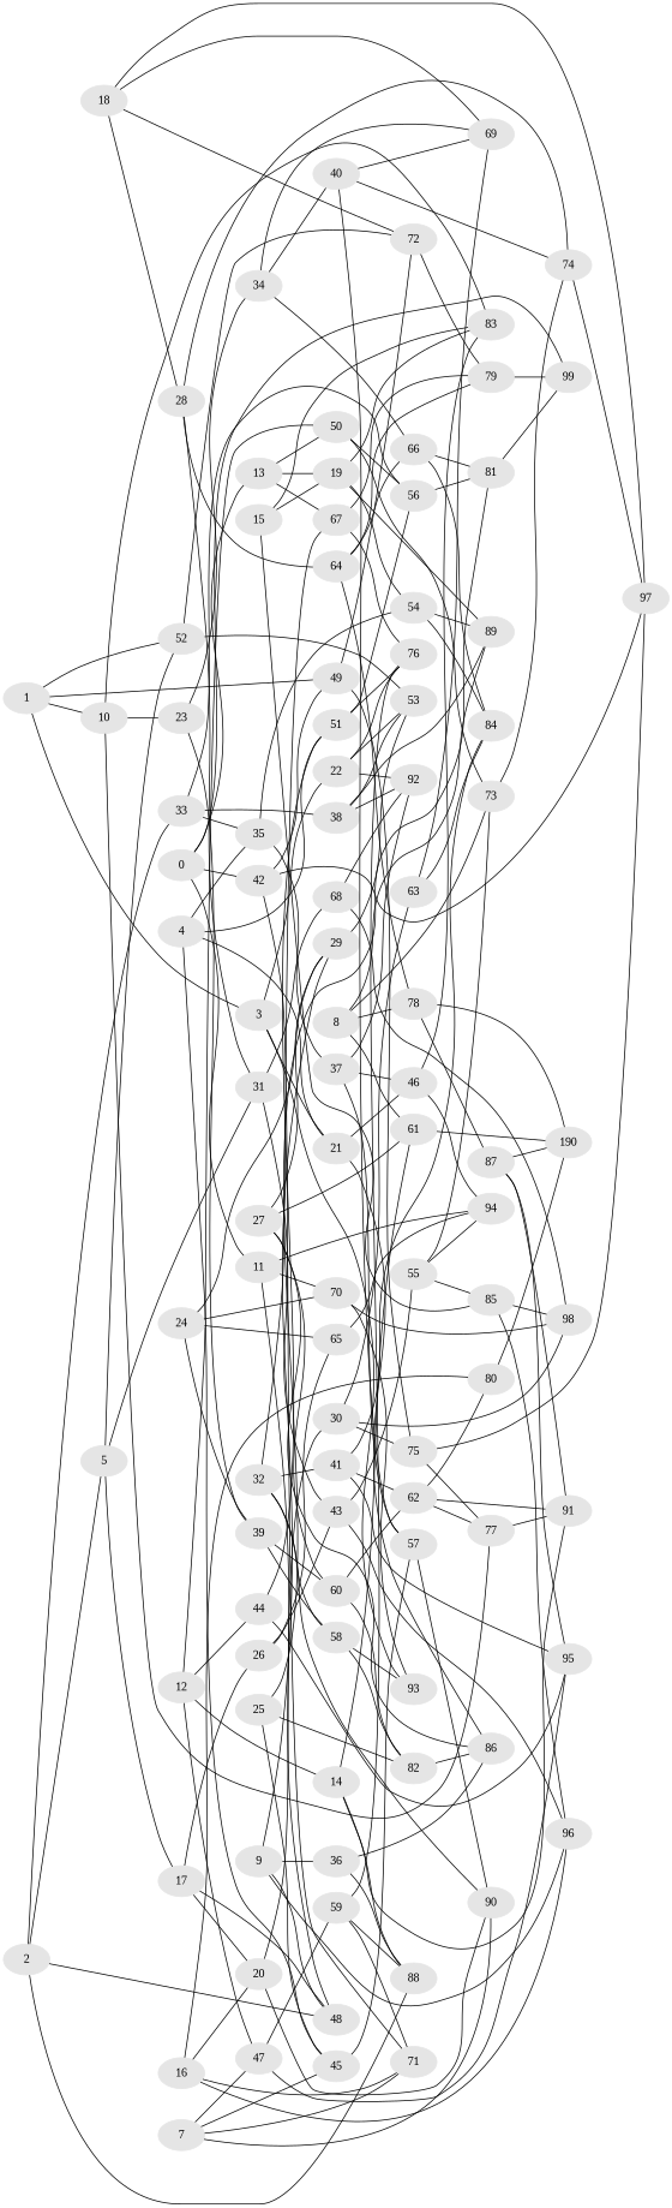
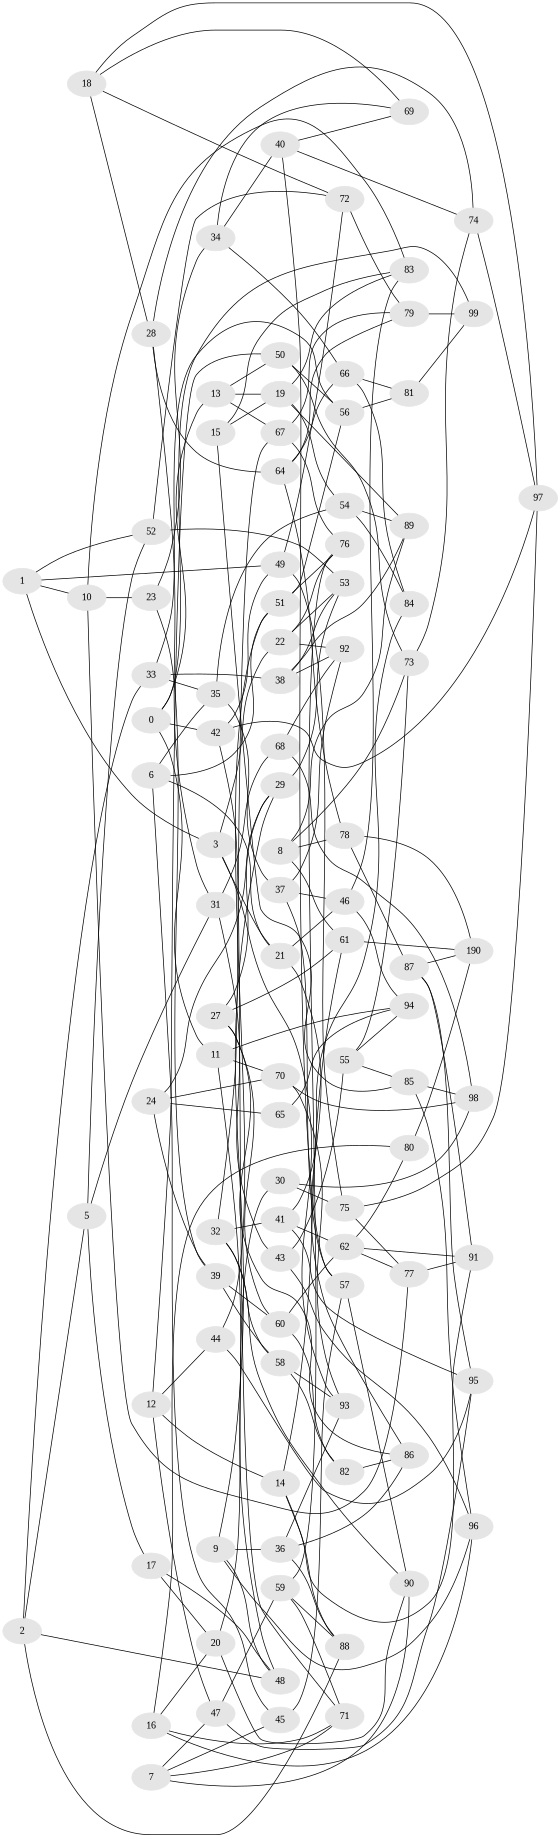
  graph {
    fontname="Liberation Serif"
    rankdir=LR
    node [color=gray90 fontname="Liberation Serif" style=filled]
    edge [fontname="Liberation Serif"]
    1
    3
    10
    49
    52
    21
    22
    93
    23
    77
    83
    72
    75
    53
    2
    5
    33
    48
    88
    17
    31
    35
    38
    56
    46
    86
    76
    92
-   4
+   4 [label=6]
    45
    51
    54
    37
    57
    20
-   26
    43
    68
    n39 [label=0]
    11
    13
    42
    99
    70
    94
    50
    19
    67
    71
    97
    7
    47
    90
    95
    59
    8
    61
    73
    78
    89
    n61 [label=190]
    74
    87
    9
    29
    36
    96
    34
    39
    91
    98
    12
    14
    44
    79
    15
    85
    16
    80
    30
    65
    18
    28
    69
    64
    84
-   63
    40
    66
    60
    58
    24
-   25
    81
    82
    55
    27
    62
    32
    41
    1 -- 3
    1 -- 10
    1 -- 49
    1 -- 52
    3 -- 21
    3 -- 22
    3 -- 93
    10 -- 23
    10 -- 77
    10 -- 83
    49 -- 72
    49 -- 75
    52 -- 72
    52 -- 53
    21 -- 46
    21 -- 86
    22 -- 53
    22 -- 76
    22 -- 92
    23 -- 34
    23 -- 39
    77 -- 91
    72 -- 79
    75 -- 77
    75 -- 97
    2 -- 5
    2 -- 33
    2 -- 48
    2 -- 88
    5 -- 52
    5 -- 17
    5 -- 31
    33 -- 35
    33 -- 38
    33 -- 56
    17 -- 48
    17 -- 20
-   17 -- 26
    31 -- 43
    31 -- 68
    35 -- 54
    35 -- 37
    38 -- 53
    38 -- 92
    38 -- 89
    56 -- 81
    46 -- 83
    46 -- 94
    4 -- 21
    4 -- 35
    4 -- 45
    4 -- 51
    45 -- 57
    51 -- 56
    51 -- 76
    54 -- 89
    54 -- 84
    37 -- 46
    37 -- 92
    37 -- 57
    57 -- 90
    20 -- 90
    20 -- 30
-   26 -- 43
-   26 -- 65
    43 -- 96
    43 -- 55
    68 -- 92
    68 -- 98
    n39 -- 11
    n39 -- 13
    n39 -- 42
    n39 -- 99
    11 -- 48
    11 -- 70
    11 -- 94
    13 -- 50
    13 -- 19
    13 -- 67
    42 -- 49
    42 -- 71
    42 -- 97
    70 -- 93
    70 -- 98
    50 -- 56
    50 -- 73
    19 -- 83
    19 -- 54
    19 -- 89
    67 -- 76
    67 -- 79
    7 -- 45
    7 -- 71
    7 -- 47
    7 -- 90
    47 -- 95
    47 -- 59
    59 -- 88
    59 -- 76
    59 -- 71
    8 -- 61
    8 -- 73
    8 -- 78
    8 -- 89
    61 -- n61
    73 -- 74
    78 -- n61
    78 -- 87
    74 -- 97
    87 -- 95
    87 -- n61
    87 -- 91
    9 -- 48
    9 -- 29
    9 -- 36
    9 -- 96
    29 -- 53
+   36 -- 93
    36 -- 88
    36 -- 86
    34 -- 69
    34 -- 40
    34 -- 66
    39 -- 60
    39 -- 58
    12 -- 50
    12 -- 47
    12 -- 14
    12 -- 44
    14 -- 88
    14 -- 61
    14 -- 91
    44 -- 51
    44 -- 95
    79 -- 99
    15 -- 83
    15 -- 19
    15 -- 85
    85 -- 96
    85 -- 98
    16 -- 20
    16 -- 71
    16 -- 96
    16 -- 80
    80 -- n61
    30 -- 75
    30 -- 98
-   30 -- 63
    65 -- 94
    18 -- 72
    18 -- 97
    18 -- 28
    18 -- 69
    28 -- 31
    28 -- 74
    28 -- 64
    64 -- 78
    64 -- 79
    64 -- 66
-   63 -- 69
-   63 -- 84
    40 -- 57
    40 -- 74
    40 -- 69
    66 -- 84
    66 -- 81
    60 -- 82
    60 -- 62
    58 -- 93
    58 -- 82
    24 -- 70
    24 -- 29
    24 -- 39
    24 -- 65
-   25 -- 45
-   25 -- 81
-   25 -- 82
    81 -- 99
    82 -- 86
    55 -- 94
    55 -- 73
    55 -- 85
    27 -- 86
    27 -- 61
    27 -- 29
    27 -- 60
    62 -- 77
    62 -- 91
    62 -- 80
    32 -- 67
    32 -- 90
    32 -- 58
    32 -- 41
    41 -- 95
    41 -- 84
    41 -- 62
  }
